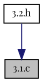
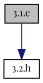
  digraph {
    fontname="Playfair Display"
    node [color=black fontname="Playfair Display" fontsize=10 shape=record style=filled]
    n1 [fillcolor=grey75 fontcolor=black height=0.2 label="3.1.c" width=0.4]
    n2 [fillcolor=white height=0.2 label="3.2.h" width=0.4]
-   n2 -> n1 [color=midnightblue fontname="Playfair Display" fontsize=10 labelfontname=Helvetica labelfontsize=10 style=solid]
+   n1 -> n2 [color=midnightblue fontname="Playfair Display" fontsize=10 labelfontname=Helvetica labelfontsize=10 style=solid]
  }
